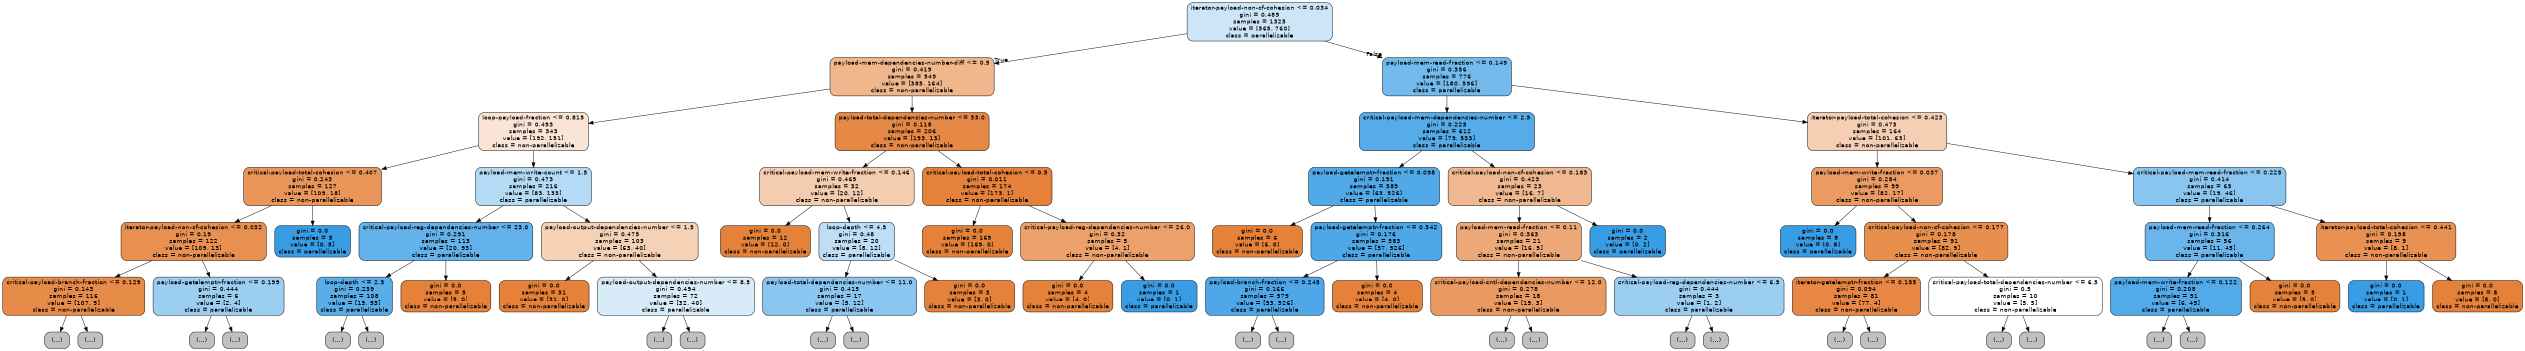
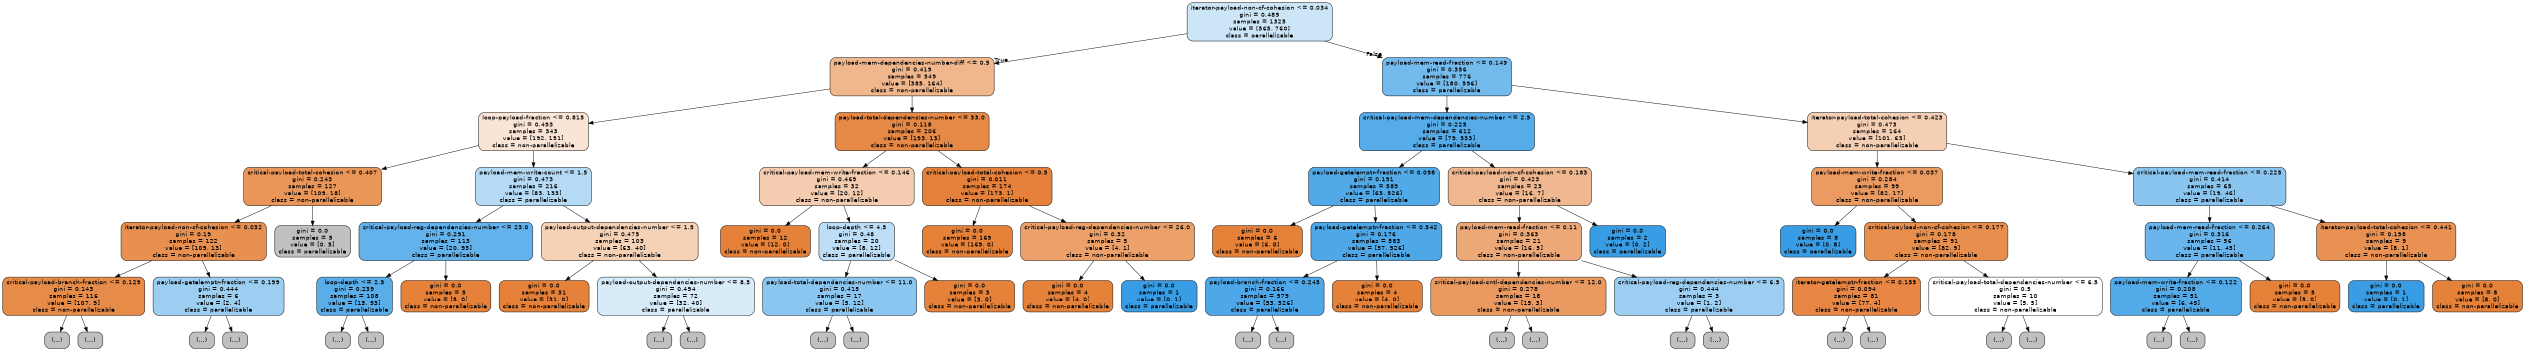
  digraph {
    node [color=black fillcolor="#C0C0C0" fontname=helvetica shape=box style="filled, rounded"]
    edge [fontname=helvetica]
    n1 [fillcolor="#399de541" label="iterator-payload-non-cf-cohesion <= 0.034\ngini = 0.489\nsamples = 1325\nvalue = [565, 760]\nclass = parallelizable"]
    n2 [fillcolor="#e5813992" label="payload-mem-dependencies-number-diff <= 0.5\ngini = 0.419\nsamples = 549\nvalue = [385, 164]\nclass = non-parallelizable"]
    n3 [fillcolor="#399de5b2" label="payload-mem-read-fraction <= 0.149\ngini = 0.356\nsamples = 776\nvalue = [180, 596]\nclass = parallelizable"]
    n4 [fillcolor="#e5813936" label="loop-payload-fraction <= 0.815\ngini = 0.493\nsamples = 343\nvalue = [192, 151]\nclass = non-parallelizable"]
    n5 [fillcolor="#e58139ee" label="payload-total-dependencies-number <= 33.0\ngini = 0.118\nsamples = 206\nvalue = [193, 13]\nclass = non-parallelizable"]
    n6 [fillcolor="#e58139d5" label="critical-payload-total-cohesion <= 0.407\ngini = 0.243\nsamples = 127\nvalue = [109, 18]\nclass = non-parallelizable"]
    n7 [fillcolor="#399de560" label="payload-mem-write-count <= 1.5\ngini = 0.473\nsamples = 216\nvalue = [83, 133]\nclass = parallelizable"]
    n8 [fillcolor="#e58139e1" label="iterator-payload-non-cf-cohesion <= 0.032\ngini = 0.19\nsamples = 122\nvalue = [109, 13]\nclass = non-parallelizable"]
-   n9 [fillcolor="#399de5ff" label="gini = 0.0\nsamples = 5\nvalue = [0, 5]\nclass = parallelizable"]
+   n9 [label="gini = 0.0\nsamples = 5\nvalue = [0, 5]\nclass = parallelizable"]
    n10 [fillcolor="#e58139ea" label="critical-payload-branch-fraction <= 0.129\ngini = 0.143\nsamples = 116\nvalue = [107, 9]\nclass = non-parallelizable"]
    n11 [fillcolor="#399de57f" label="payload-getelemptr-fraction <= 0.199\ngini = 0.444\nsamples = 6\nvalue = [2, 4]\nclass = parallelizable"]
    n12 [label="(...)"]
    n13 [label="(...)"]
    n14 [label="(...)"]
    n15 [label="(...)"]
    n16 [fillcolor="#399de5c8" label="critical-payload-reg-dependencies-number <= 23.0\ngini = 0.291\nsamples = 113\nvalue = [20, 93]\nclass = parallelizable"]
    n17 [fillcolor="#e581395d" label="payload-output-dependencies-number <= 1.5\ngini = 0.475\nsamples = 103\nvalue = [63, 40]\nclass = non-parallelizable"]
    n18 [fillcolor="#399de5d6" label="loop-depth <= 2.5\ngini = 0.239\nsamples = 108\nvalue = [15, 93]\nclass = parallelizable"]
    n19 [fillcolor="#e58139ff" label="gini = 0.0\nsamples = 5\nvalue = [5, 0]\nclass = non-parallelizable"]
    n20 [label="(...)"]
    n21 [label="(...)"]
    n22 [fillcolor="#e58139ff" label="gini = 0.0\nsamples = 31\nvalue = [31, 0]\nclass = non-parallelizable"]
    n23 [fillcolor="#399de533" label="payload-output-dependencies-number <= 8.5\ngini = 0.494\nsamples = 72\nvalue = [32, 40]\nclass = parallelizable"]
    n24 [label="(...)"]
    n25 [label="(...)"]
    n26 [fillcolor="#e5813966" label="critical-payload-mem-write-fraction <= 0.146\ngini = 0.469\nsamples = 32\nvalue = [20, 12]\nclass = non-parallelizable"]
    n27 [fillcolor="#e58139fe" label="critical-payload-total-cohesion <= 0.5\ngini = 0.011\nsamples = 174\nvalue = [173, 1]\nclass = non-parallelizable"]
    n28 [fillcolor="#e58139ff" label="gini = 0.0\nsamples = 12\nvalue = [12, 0]\nclass = non-parallelizable"]
    n29 [fillcolor="#399de555" label="loop-depth <= 4.5\ngini = 0.48\nsamples = 20\nvalue = [8, 12]\nclass = parallelizable"]
    n30 [fillcolor="#399de595" label="payload-total-dependencies-number <= 11.0\ngini = 0.415\nsamples = 17\nvalue = [5, 12]\nclass = parallelizable"]
    n31 [fillcolor="#e58139ff" label="gini = 0.0\nsamples = 3\nvalue = [3, 0]\nclass = non-parallelizable"]
    n32 [label="(...)"]
    n33 [label="(...)"]
    n34 [fillcolor="#e58139ff" label="gini = 0.0\nsamples = 169\nvalue = [169, 0]\nclass = non-parallelizable"]
    n35 [fillcolor="#e58139bf" label="critical-payload-reg-dependencies-number <= 26.0\ngini = 0.32\nsamples = 5\nvalue = [4, 1]\nclass = non-parallelizable"]
    n36 [fillcolor="#e58139ff" label="gini = 0.0\nsamples = 4\nvalue = [4, 0]\nclass = non-parallelizable"]
    n37 [fillcolor="#399de5ff" label="gini = 0.0\nsamples = 1\nvalue = [0, 1]\nclass = parallelizable"]
    n38 [fillcolor="#399de5d9" label="critical-payload-mem-dependencies-number <= 2.5\ngini = 0.225\nsamples = 612\nvalue = [79, 533]\nclass = parallelizable"]
    n39 [fillcolor="#e5813960" label="iterator-payload-total-cohesion <= 0.423\ngini = 0.473\nsamples = 164\nvalue = [101, 63]\nclass = non-parallelizable"]
    n40 [fillcolor="#399de5e0" label="payload-getelemptr-fraction <= 0.098\ngini = 0.191\nsamples = 589\nvalue = [63, 526]\nclass = parallelizable"]
    n41 [fillcolor="#e581398f" label="critical-payload-non-cf-cohesion <= 0.183\ngini = 0.423\nsamples = 23\nvalue = [16, 7]\nclass = non-parallelizable"]
    n42 [fillcolor="#e58139ff" label="gini = 0.0\nsamples = 6\nvalue = [6, 0]\nclass = non-parallelizable"]
    n43 [fillcolor="#399de5e3" label="payload-getelemptr-fraction <= 0.542\ngini = 0.176\nsamples = 583\nvalue = [57, 526]\nclass = parallelizable"]
    n44 [fillcolor="#399de5e5" label="payload-branch-fraction <= 0.245\ngini = 0.166\nsamples = 579\nvalue = [53, 526]\nclass = parallelizable"]
    n45 [fillcolor="#e58139ff" label="gini = 0.0\nsamples = 4\nvalue = [4, 0]\nclass = non-parallelizable"]
    n46 [label="(...)"]
    n47 [label="(...)"]
    n48 [fillcolor="#e58139af" label="payload-mem-read-fraction <= 0.11\ngini = 0.363\nsamples = 21\nvalue = [16, 5]\nclass = non-parallelizable"]
    n49 [fillcolor="#399de5ff" label="gini = 0.0\nsamples = 2\nvalue = [0, 2]\nclass = parallelizable"]
    n50 [fillcolor="#e58139cc" label="critical-payload-cntl-dependencies-number <= 12.0\ngini = 0.278\nsamples = 18\nvalue = [15, 3]\nclass = non-parallelizable"]
    n51 [fillcolor="#399de57f" label="critical-payload-reg-dependencies-number <= 6.5\ngini = 0.444\nsamples = 3\nvalue = [1, 2]\nclass = parallelizable"]
    n52 [label="(...)"]
    n53 [label="(...)"]
    n54 [label="(...)"]
    n55 [label="(...)"]
    n56 [fillcolor="#e58139ca" label="payload-mem-write-fraction <= 0.037\ngini = 0.284\nsamples = 99\nvalue = [82, 17]\nclass = non-parallelizable"]
    n57 [fillcolor="#399de596" label="critical-payload-mem-read-fraction <= 0.225\ngini = 0.414\nsamples = 65\nvalue = [19, 46]\nclass = parallelizable"]
    n58 [fillcolor="#399de5ff" label="gini = 0.0\nsamples = 8\nvalue = [0, 8]\nclass = parallelizable"]
    n59 [fillcolor="#e58139e3" label="critical-payload-non-cf-cohesion <= 0.177\ngini = 0.178\nsamples = 91\nvalue = [82, 9]\nclass = non-parallelizable"]
    n60 [fillcolor="#e58139f2" label="iterator-getelemptr-fraction <= 0.155\ngini = 0.094\nsamples = 81\nvalue = [77, 4]\nclass = non-parallelizable"]
    n61 [fillcolor="#e5813900" label="critical-payload-total-dependencies-number <= 6.5\ngini = 0.5\nsamples = 10\nvalue = [5, 5]\nclass = non-parallelizable"]
    n62 [label="(...)"]
    n63 [label="(...)"]
    n64 [label="(...)"]
    n65 [label="(...)"]
    n66 [fillcolor="#399de5c1" label="payload-mem-read-fraction <= 0.264\ngini = 0.316\nsamples = 56\nvalue = [11, 45]\nclass = parallelizable"]
    n67 [fillcolor="#e58139df" label="iterator-payload-total-cohesion <= 0.441\ngini = 0.198\nsamples = 9\nvalue = [8, 1]\nclass = non-parallelizable"]
    n68 [fillcolor="#399de5dd" label="payload-mem-write-fraction <= 0.122\ngini = 0.208\nsamples = 51\nvalue = [6, 45]\nclass = parallelizable"]
    n69 [fillcolor="#e58139ff" label="gini = 0.0\nsamples = 5\nvalue = [5, 0]\nclass = non-parallelizable"]
    n70 [label="(...)"]
    n71 [label="(...)"]
    n72 [fillcolor="#399de5ff" label="gini = 0.0\nsamples = 1\nvalue = [0, 1]\nclass = parallelizable"]
    n73 [fillcolor="#e58139ff" label="gini = 0.0\nsamples = 8\nvalue = [8, 0]\nclass = non-parallelizable"]
    n1 -> n2 [headlabel=True labelangle=45 labeldistance=2.5]
    n1 -> n3 [headlabel=False labelangle=-45 labeldistance=2.5]
    n2 -> n4
    n2 -> n5
    n3 -> n38
    n3 -> n39
    n4 -> n6
    n4 -> n7
    n5 -> n26
    n5 -> n27
    n6 -> n8
    n6 -> n9
    n7 -> n16
    n7 -> n17
    n8 -> n10
    n8 -> n11
    n10 -> n12
    n10 -> n13
    n11 -> n14
    n11 -> n15
    n16 -> n18
    n16 -> n19
    n17 -> n22
    n17 -> n23
    n18 -> n20
    n18 -> n21
    n23 -> n24
    n23 -> n25
    n26 -> n28
    n26 -> n29
    n27 -> n34
    n27 -> n35
    n29 -> n30
    n29 -> n31
    n30 -> n32
    n30 -> n33
    n35 -> n36
    n35 -> n37
    n38 -> n40
    n38 -> n41
    n39 -> n56
    n39 -> n57
    n40 -> n42
    n40 -> n43
    n41 -> n48
    n41 -> n49
    n43 -> n44
    n43 -> n45
    n44 -> n46
    n44 -> n47
    n48 -> n50
    n48 -> n51
    n50 -> n52
    n50 -> n53
    n51 -> n54
    n51 -> n55
    n56 -> n58
    n56 -> n59
    n57 -> n66
    n57 -> n67
    n59 -> n60
    n59 -> n61
    n60 -> n62
    n60 -> n63
    n61 -> n64
    n61 -> n65
    n66 -> n68
    n66 -> n69
    n67 -> n72
    n67 -> n73
    n68 -> n70
    n68 -> n71
  }
